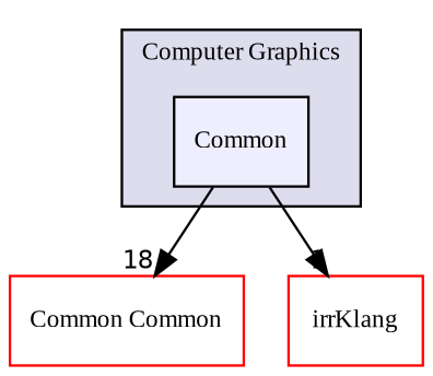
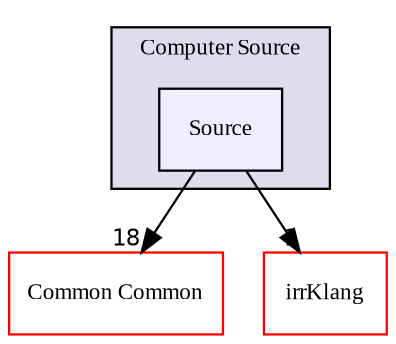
  digraph {
    compound=true
    fontname="Liberation Serif"
    node [fontname="Liberation Serif" fontsize=10 shape=box color=red]
    edge [fontname="Liberation Serif" labeldistance=1.5 labelfontname=Helvetica labelfontsize=10]
-   n1 [fillcolor="#eeeeff" label=Common pencolor=black style=filled color=""]
+   n1 [fillcolor="#eeeeff" label=Source pencolor=black style=filled color=""]
    n2 [label="Common Common"]
    n3 [label=irrKlang]
    subgraph cluster_1 {
      bgcolor="#ddddee"
      fontsize=10
-     label="Computer Graphics"
+     label="Computer Source"
      pencolor=black
      n1
    }
    n1 -> n2 [headlabel=18]
    n1 -> n3 [headlabel=1]
  }
